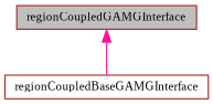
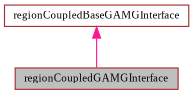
  digraph {
    fontname="Liberation Serif"
    node [color=brown fontname="Liberation Serif" fontsize=10 shape=record]
    n1 [fillcolor=grey75 fontcolor=black height=0.2 label=regionCoupledGAMGInterface style=filled width=0.4]
    n2 [height=0.2 label=regionCoupledBaseGAMGInterface width=0.4]
-   n1 -> n2 [color=deeppink dir=back fontname="Liberation Serif" fontsize=10 labelfontname=FreeSans labelfontsize=10 style=solid]
+   n2 -> n1 [color=deeppink dir=back fontname="Liberation Serif" fontsize=10 labelfontname=FreeSans labelfontsize=10 style=solid]
  }
